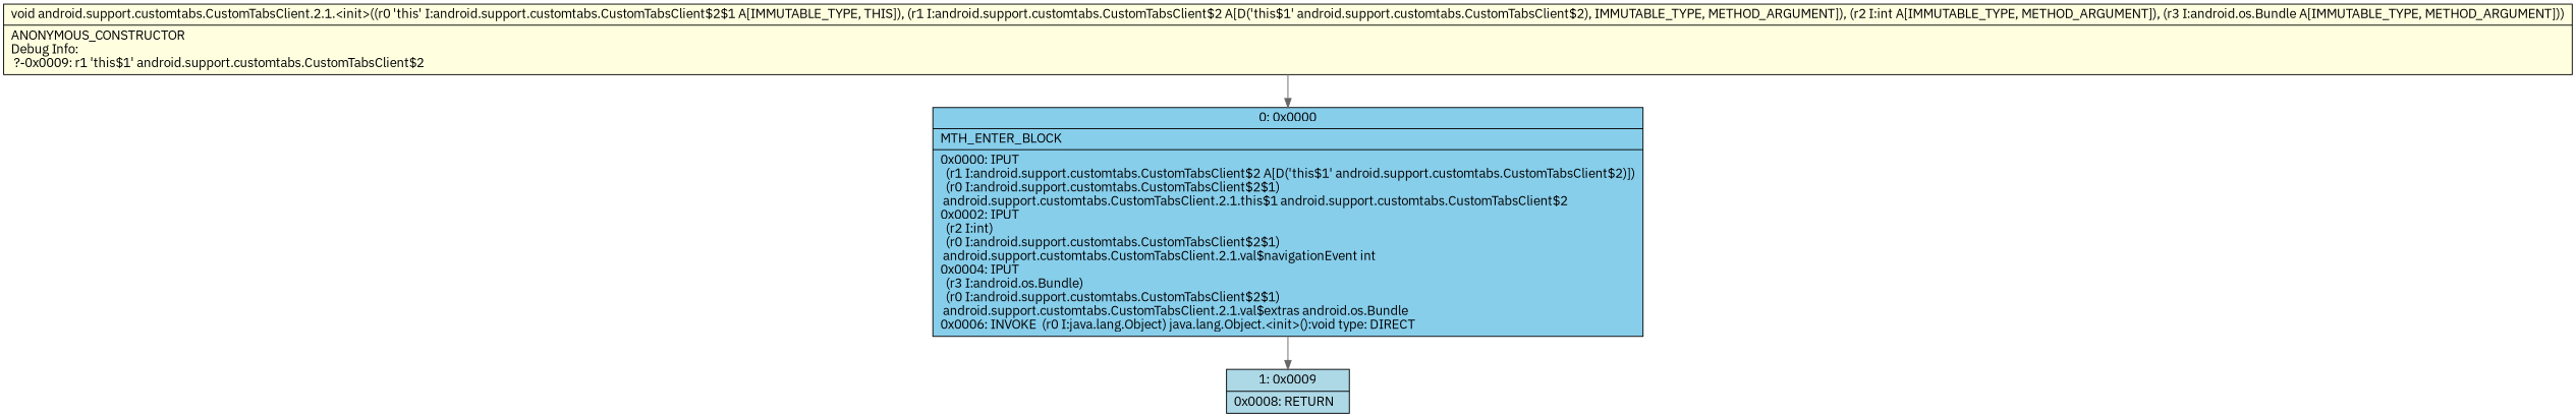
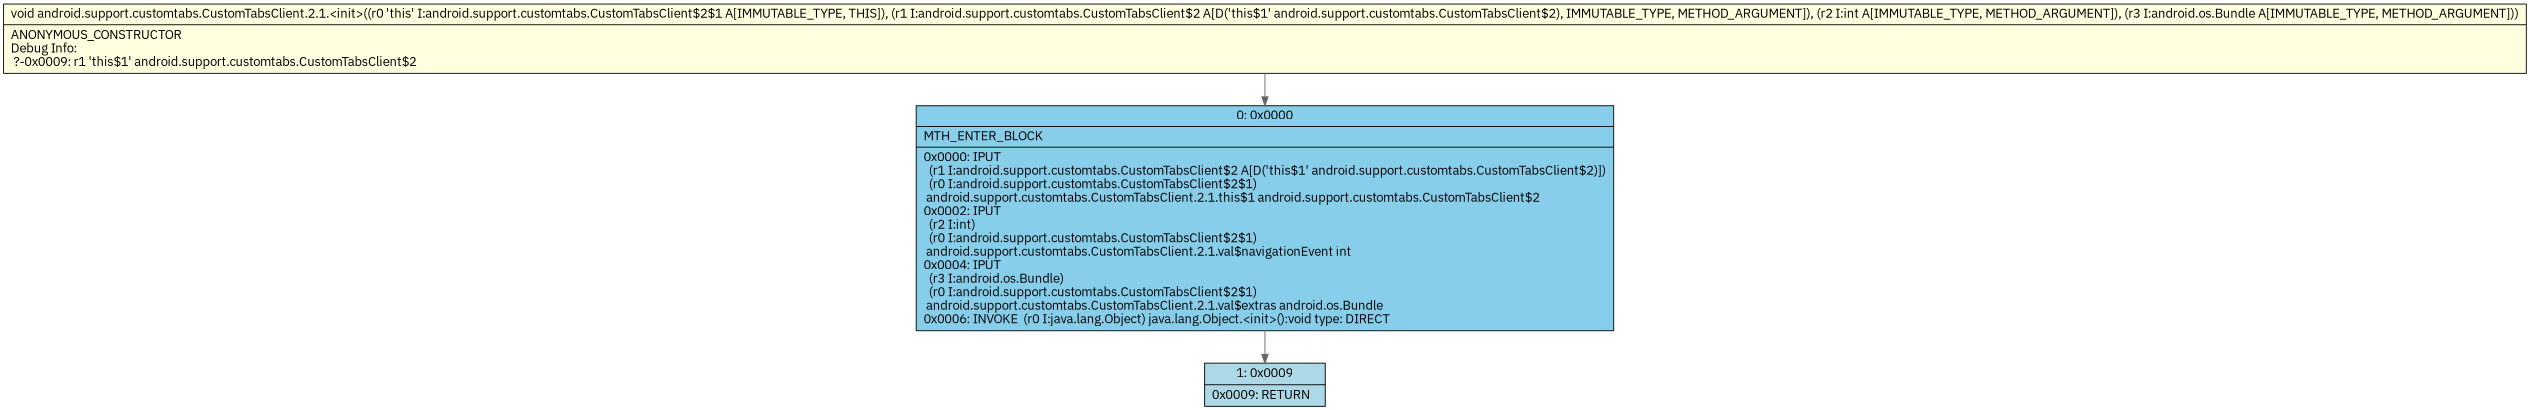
  digraph {
    fontname="IBM Plex Sans"
    node [shape=record style=filled fontname="IBM Plex Sans"]
    edge [color=gray40 fontname="IBM Plex Sans"]
    n1 [label="{0\:\ 0x0000|MTH_ENTER_BLOCK\l|0x0000: IPUT  \l  (r1 I:android.support.customtabs.CustomTabsClient$2 A[D('this$1' android.support.customtabs.CustomTabsClient$2)])\l  (r0 I:android.support.customtabs.CustomTabsClient$2$1)\l android.support.customtabs.CustomTabsClient.2.1.this$1 android.support.customtabs.CustomTabsClient$2 \l0x0002: IPUT  \l  (r2 I:int)\l  (r0 I:android.support.customtabs.CustomTabsClient$2$1)\l android.support.customtabs.CustomTabsClient.2.1.val$navigationEvent int \l0x0004: IPUT  \l  (r3 I:android.os.Bundle)\l  (r0 I:android.support.customtabs.CustomTabsClient$2$1)\l android.support.customtabs.CustomTabsClient.2.1.val$extras android.os.Bundle \l0x0006: INVOKE  (r0 I:java.lang.Object) java.lang.Object.\<init\>():void type: DIRECT \l}" fillcolor=skyblue]
-   n2 [label="{1\:\ 0x0009|0x0008: RETURN   \l}" fillcolor=lightblue]
+   n2 [label="{1\:\ 0x0009|0x0009: RETURN   \l}" fillcolor=lightblue]
    n3 [label="{void android.support.customtabs.CustomTabsClient.2.1.\<init\>((r0 'this' I:android.support.customtabs.CustomTabsClient$2$1 A[IMMUTABLE_TYPE, THIS]), (r1 I:android.support.customtabs.CustomTabsClient$2 A[D('this$1' android.support.customtabs.CustomTabsClient$2), IMMUTABLE_TYPE, METHOD_ARGUMENT]), (r2 I:int A[IMMUTABLE_TYPE, METHOD_ARGUMENT]), (r3 I:android.os.Bundle A[IMMUTABLE_TYPE, METHOD_ARGUMENT]))  | ANONYMOUS_CONSTRUCTOR\lDebug Info:\l  ?\-0x0009: r1 'this$1' android.support.customtabs.CustomTabsClient$2\l}" fillcolor=lightyellow]
    n1 -> n2
    n3 -> n1
  }
